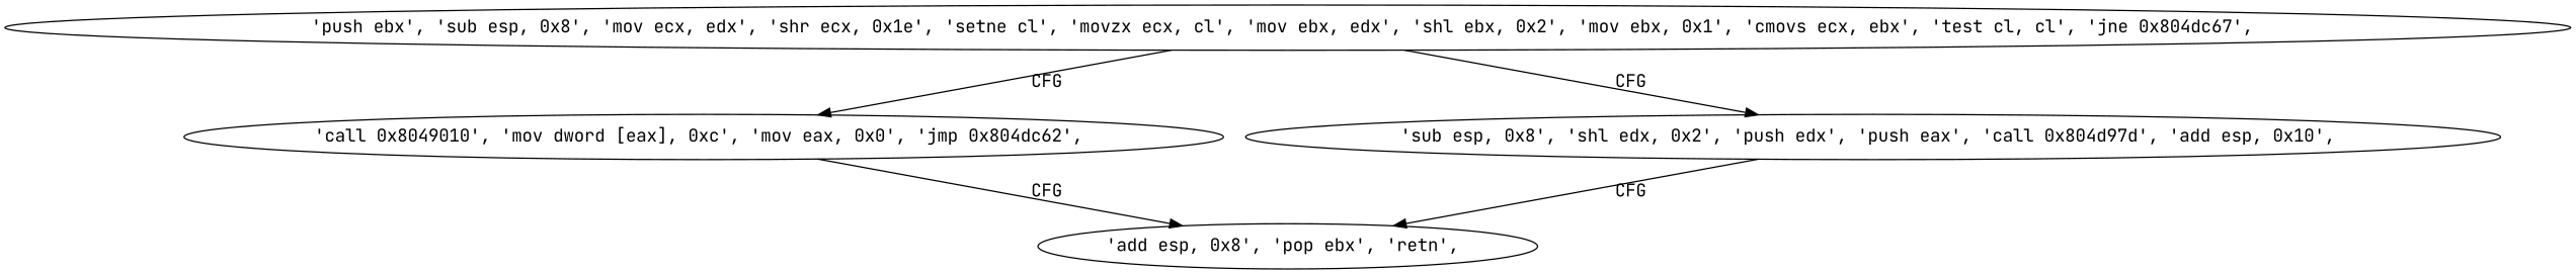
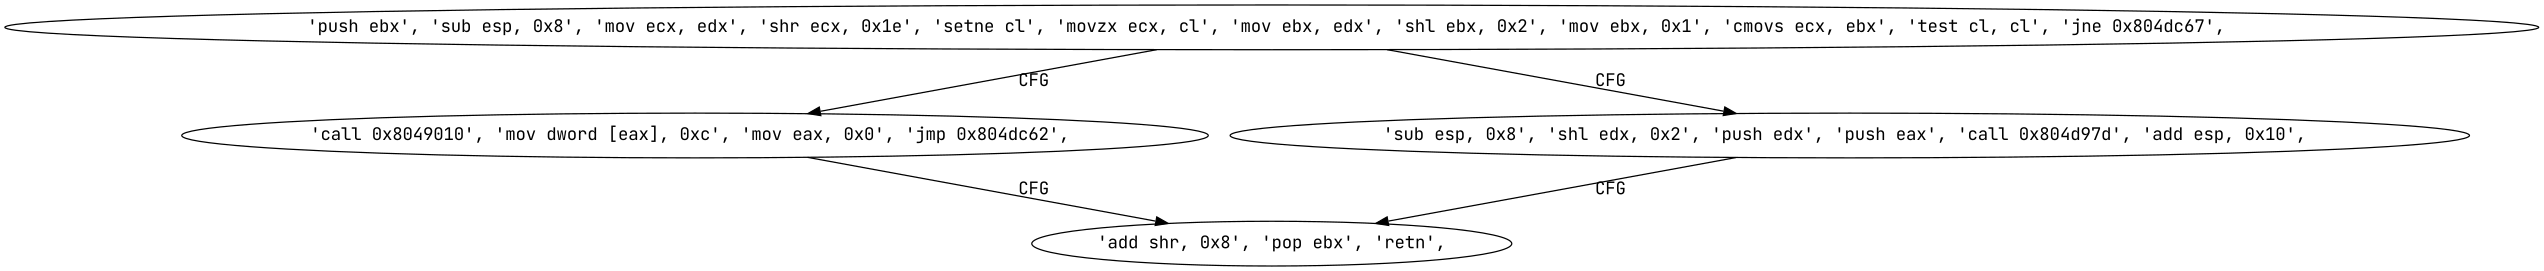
  digraph {
    fontname="JetBrains Mono"
    node [fontname="JetBrains Mono"]
    edge [fontname="JetBrains Mono"]
    n1 [label="'push ebx', 'sub esp, 0x8', 'mov ecx, edx', 'shr ecx, 0x1e', 'setne cl', 'movzx ecx, cl', 'mov ebx, edx', 'shl ebx, 0x2', 'mov ebx, 0x1', 'cmovs ecx, ebx', 'test cl, cl', 'jne 0x804dc67', "]
    n2 [label="'call 0x8049010', 'mov dword [eax], 0xc', 'mov eax, 0x0', 'jmp 0x804dc62', "]
    n3 [label="'sub esp, 0x8', 'shl edx, 0x2', 'push edx', 'push eax', 'call 0x804d97d', 'add esp, 0x10', "]
-   n4 [label="'add esp, 0x8', 'pop ebx', 'retn', "]
+   n4 [label="'add shr, 0x8', 'pop ebx', 'retn',"]
    n1 -> n2 [label=CFG]
    n1 -> n3 [label=CFG]
    n2 -> n4 [label=CFG]
    n3 -> n4 [label=CFG]
  }
